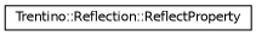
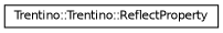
  digraph {
    rankdir=LR
-   n1 [color=black fillcolor=white fontname=Helvetica fontsize=10 height=0.2 label="Trentino::Reflection::ReflectProperty" shape=record style=filled width=0.4]
+   n1 [color=black fillcolor=white fontname=Helvetica fontsize=10 height=0.2 label="Trentino::Trentino::ReflectProperty" shape=record style=filled width=0.4]
  }
